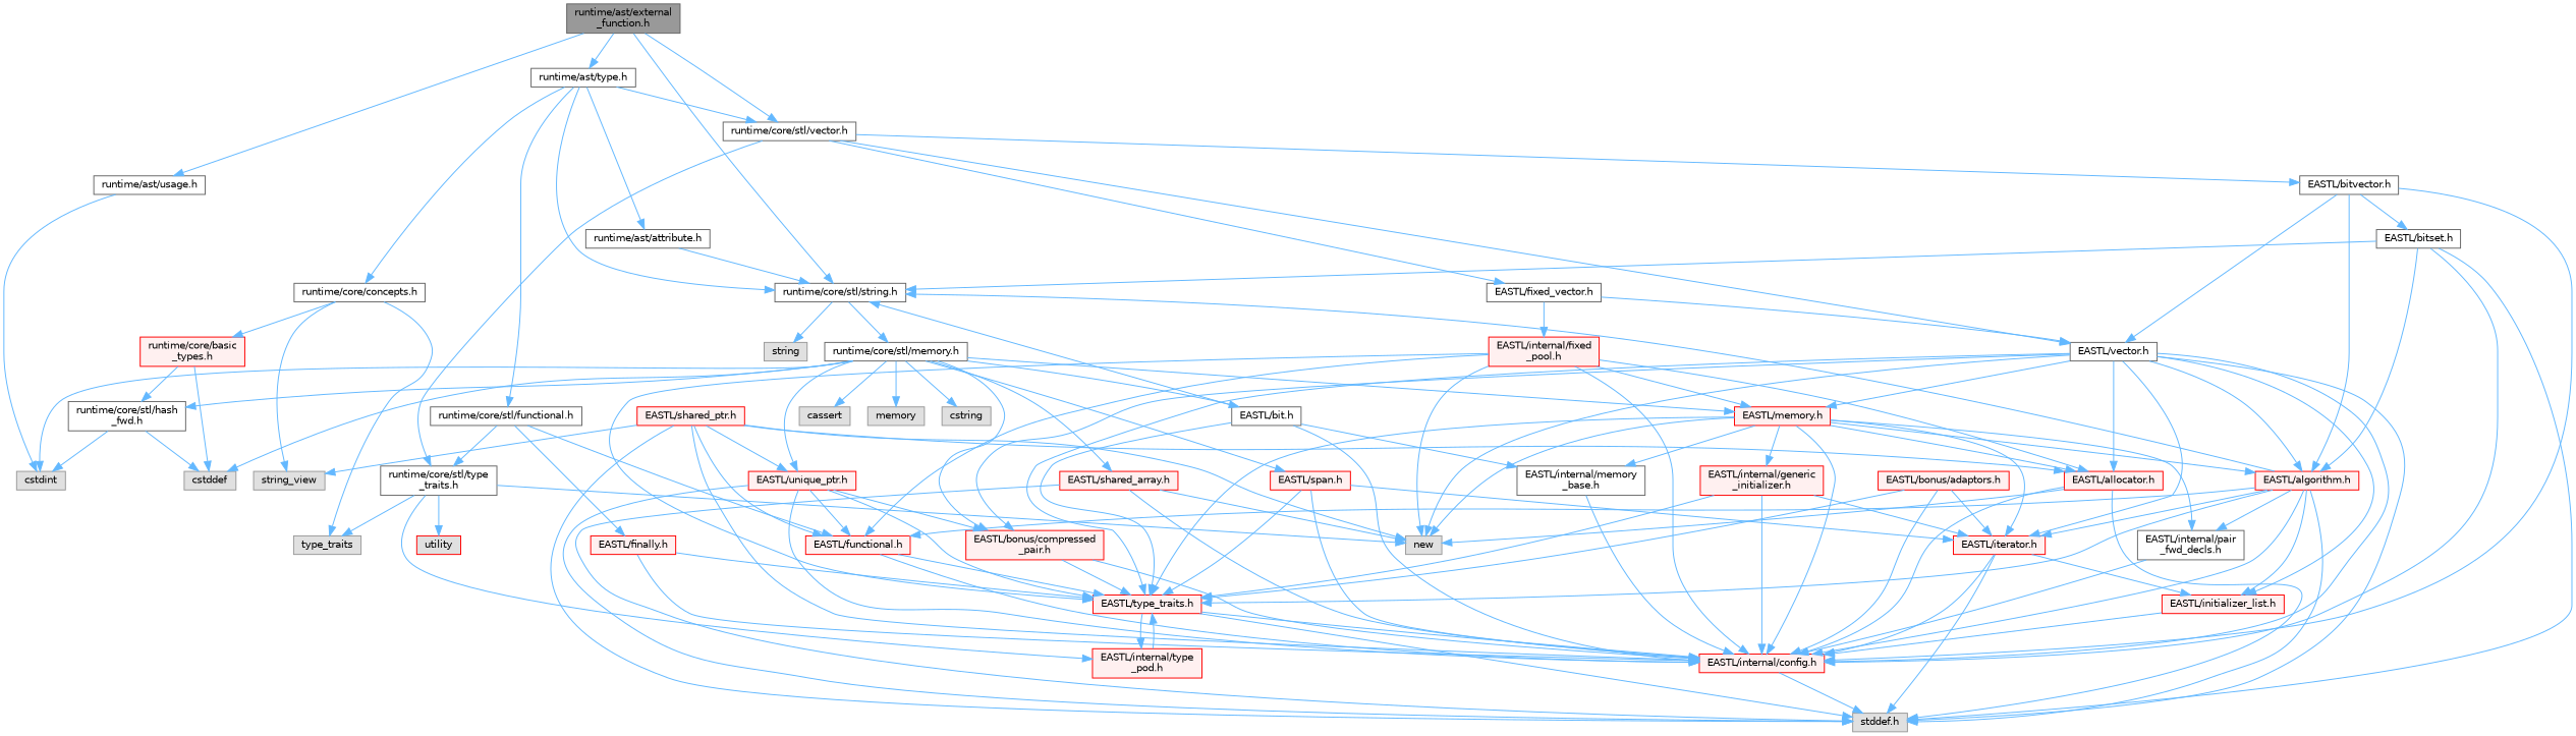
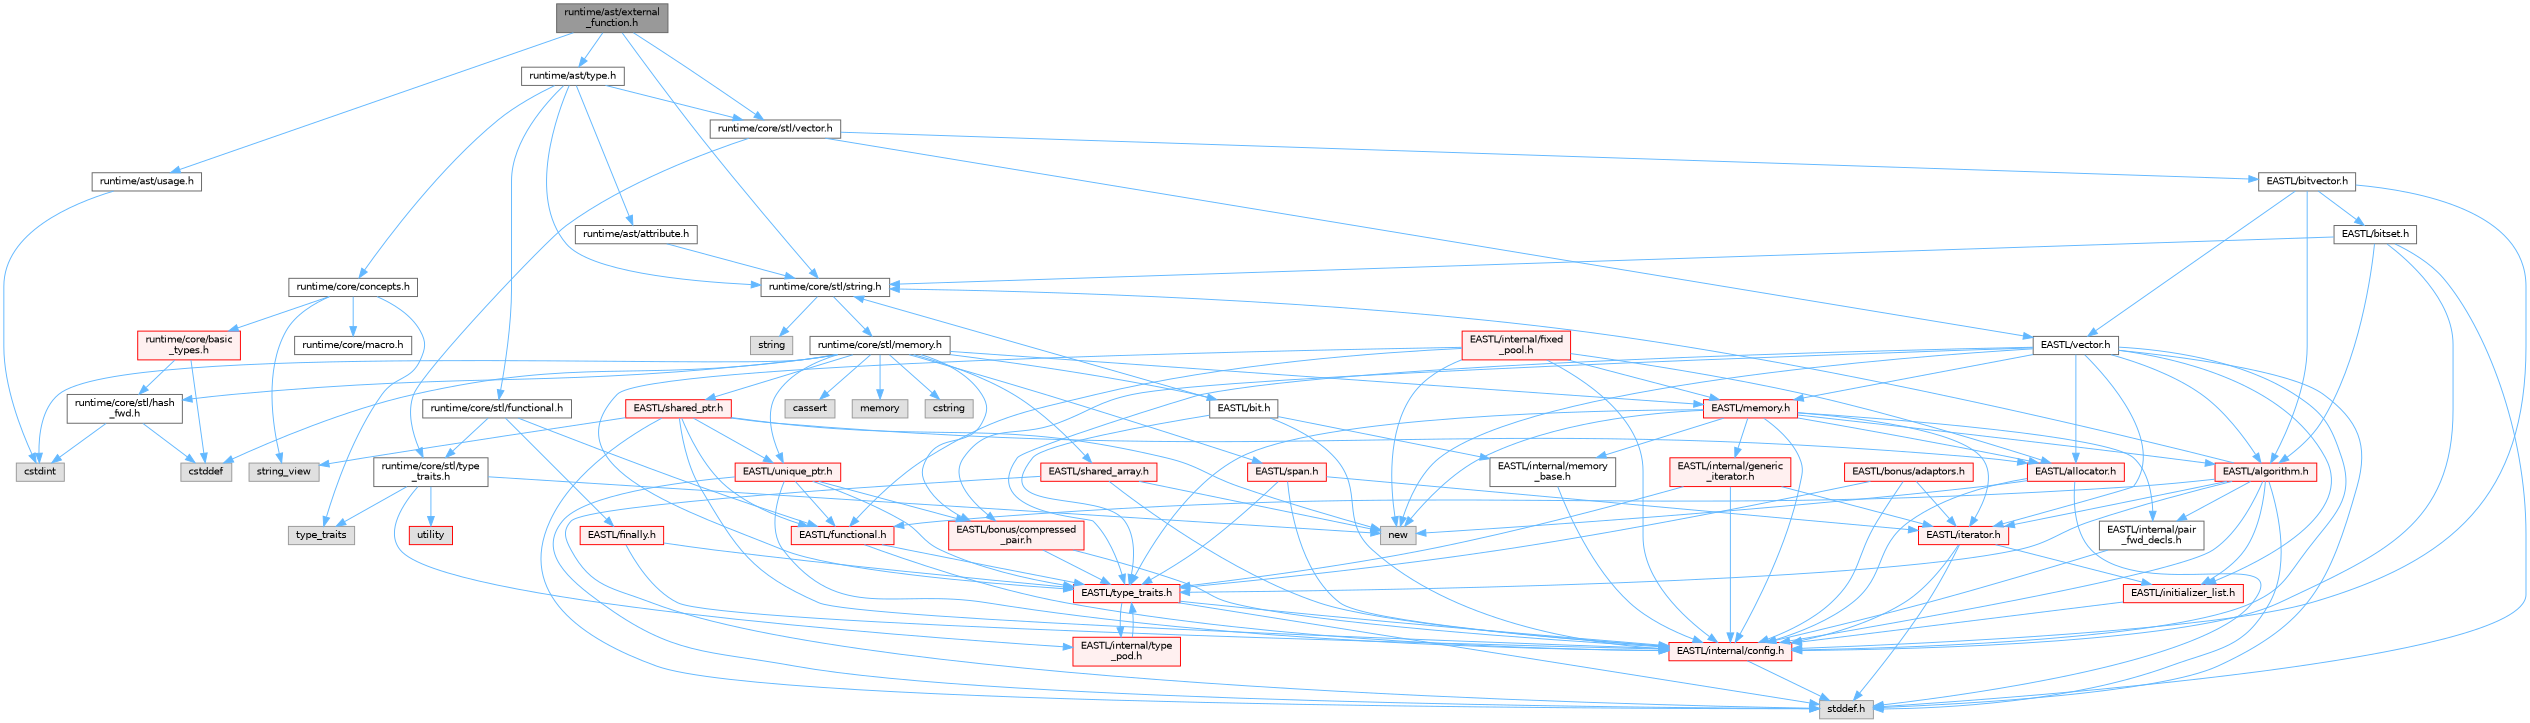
  digraph {
    node [color=red fillcolor="#FFF0F0" fontname=Helvetica fontsize=10 shape=box style=filled]
    edge [color=steelblue1 fontname=Helvetica fontsize=10 labelfontname=Helvetica labelfontsize=10 style=solid]
    n1 [color=gray40 fillcolor=grey60 fontcolor=black height=0.2 label="runtime/ast/external\l_function.h" width=0.4]
    n2 [color=grey40 fillcolor=white height=0.2 label="runtime/core/stl/string.h" width=0.4]
    n3 [color=grey40 fillcolor=white height=0.2 label="runtime/core/stl/vector.h" width=0.4]
    n4 [color=grey40 fillcolor=white height=0.2 label="runtime/ast/usage.h" width=0.4]
    n5 [color=grey40 fillcolor=white height=0.2 label="runtime/ast/type.h" width=0.4]
    n6 [color=grey60 fillcolor="#E0E0E0" height=0.2 label=string width=0.4]
    n7 [color=grey40 fillcolor=white height=0.2 label="runtime/core/stl/memory.h" width=0.4]
    n8 [color=grey40 fillcolor=white height=0.2 label="EASTL/vector.h" width=0.4]
-   n9 [color=grey40 fillcolor=white height=0.2 label="EASTL/fixed_vector.h" width=0.4]
    n10 [color=grey40 fillcolor=white height=0.2 label="EASTL/bitvector.h" width=0.4]
    n11 [color=grey40 fillcolor=white height=0.2 label="runtime/core/stl/type\l_traits.h" width=0.4]
    n12 [color=grey60 fillcolor="#E0E0E0" height=0.2 label=cstdint width=0.4]
    n13 [color=grey40 fillcolor=white height=0.2 label="runtime/core/stl/functional.h" width=0.4]
    n14 [color=grey40 fillcolor=white height=0.2 label="runtime/core/concepts.h" width=0.4]
    n15 [color=grey40 fillcolor=white height=0.2 label="runtime/ast/attribute.h" width=0.4]
    n16 [color=grey60 fillcolor="#E0E0E0" height=0.2 label=string_view width=0.4]
    n17 [color=grey60 fillcolor="#E0E0E0" height=0.2 label=cstddef width=0.4]
    n18 [color=grey60 fillcolor="#E0E0E0" height=0.2 label=cassert width=0.4]
    n19 [color=grey60 fillcolor="#E0E0E0" height=0.2 label=memory width=0.4]
    n20 [color=grey60 fillcolor="#E0E0E0" height=0.2 label=cstring width=0.4]
    n21 [color=grey40 fillcolor=white height=0.2 label="EASTL/bit.h" width=0.4]
    n22 [height=0.2 label="EASTL/memory.h" width=0.4]
    n23 [height=0.2 label="EASTL/shared_array.h" width=0.4]
    n24 [height=0.2 label="EASTL/unique_ptr.h" width=0.4]
    n25 [height=0.2 label="EASTL/bonus/compressed\l_pair.h" width=0.4]
    n26 [height=0.2 label="EASTL/shared_ptr.h" width=0.4]
    n27 [height=0.2 label="EASTL/span.h" width=0.4]
    n28 [color=grey40 fillcolor=white height=0.2 label="runtime/core/stl/hash\l_fwd.h" width=0.4]
    n29 [height=0.2 label="EASTL/internal/config.h" width=0.4]
    n30 [color=grey40 fillcolor=white height=0.2 label="EASTL/internal/memory\l_base.h" width=0.4]
    n31 [height=0.2 label="EASTL/type_traits.h" width=0.4]
-   n32 [height=0.2 label="EASTL/internal/generic\l_initializer.h" width=0.4]
+   n32 [height=0.2 label="EASTL/internal/generic\l_iterator.h" width=0.4]
    n33 [height=0.2 label="EASTL/iterator.h" width=0.4]
    n34 [color=grey40 fillcolor=white height=0.2 label="EASTL/internal/pair\l_fwd_decls.h" width=0.4]
    n35 [height=0.2 label="EASTL/algorithm.h" width=0.4]
    n36 [height=0.2 label="EASTL/allocator.h" width=0.4]
    n37 [color=grey60 fillcolor="#E0E0E0" height=0.2 label=new width=0.4]
    n38 [color=grey60 fillcolor="#E0E0E0" height=0.2 label="stddef.h" width=0.4]
    n39 [height=0.2 label="EASTL/functional.h" width=0.4]
    n40 [height=0.2 label="EASTL/internal/type\l_pod.h" width=0.4]
    n41 [height=0.2 label="EASTL/initializer_list.h" width=0.4]
    n42 [height=0.2 label="EASTL/internal/fixed\l_pool.h" width=0.4]
    n43 [color=grey40 fillcolor=white height=0.2 label="EASTL/bitset.h" width=0.4]
    n44 [fillcolor="#E0E0E0" height=0.2 label=utility width=0.4]
    n45 [color=grey60 fillcolor="#E0E0E0" height=0.2 label=type_traits width=0.4]
    n46 [height=0.2 label="EASTL/finally.h" width=0.4]
+   n47 [color=grey40 fillcolor=white height=0.2 label="runtime/core/macro.h" width=0.4]
    n48 [height=0.2 label="runtime/core/basic\l_types.h" width=0.4]
    n49 [height=0.2 label="EASTL/bonus/adaptors.h" width=0.4]
    n1 -> n2
    n1 -> n3
    n1 -> n4
    n1 -> n5
    n2 -> n6
    n2 -> n7
    n3 -> n8
-   n3 -> n9
    n3 -> n10
    n3 -> n11
    n4 -> n12
    n5 -> n2
    n5 -> n3
    n5 -> n13
    n5 -> n14
    n5 -> n15
    n7 -> n12
    n7 -> n17
    n7 -> n18
    n7 -> n19
    n7 -> n20
    n7 -> n21
    n7 -> n22
    n7 -> n23
    n7 -> n24
    n7 -> n25
+   n7 -> n26
    n7 -> n27
    n7 -> n28
    n8 -> n22
    n8 -> n25
    n8 -> n29
    n8 -> n31
    n8 -> n33
    n8 -> n35
    n8 -> n36
    n8 -> n37
    n8 -> n38
    n8 -> n41
-   n9 -> n8
-   n9 -> n42
    n10 -> n8
    n10 -> n29
    n10 -> n35
    n10 -> n43
    n11 -> n37
    n11 -> n40
    n11 -> n44
    n11 -> n45
    n13 -> n11
    n13 -> n39
    n13 -> n46
    n14 -> n16
    n14 -> n45
+   n14 -> n47
    n14 -> n48
    n15 -> n2
    n21 -> n2
    n21 -> n29
    n21 -> n30
    n21 -> n31
    n22 -> n29
    n22 -> n30
    n22 -> n31
    n22 -> n32
    n22 -> n33
    n22 -> n34
    n22 -> n35
    n22 -> n36
    n22 -> n37
    n23 -> n29
    n23 -> n37
    n23 -> n38
    n24 -> n25
    n24 -> n29
    n24 -> n31
    n24 -> n38
    n24 -> n39
    n25 -> n29
    n25 -> n31
    n26 -> n16
    n26 -> n24
    n26 -> n29
    n26 -> n36
    n26 -> n37
    n26 -> n38
    n26 -> n39
    n27 -> n29
    n27 -> n31
    n27 -> n33
    n28 -> n12
    n28 -> n17
    n29 -> n38
    n30 -> n29
    n31 -> n29
    n31 -> n38
    n31 -> n40
    n32 -> n29
    n32 -> n31
    n32 -> n33
    n33 -> n29
    n33 -> n38
    n33 -> n41
    n34 -> n29
    n35 -> n2
    n35 -> n29
    n35 -> n31
    n35 -> n33
    n35 -> n34
    n35 -> n38
    n35 -> n39
    n35 -> n41
    n36 -> n29
    n36 -> n37
    n36 -> n38
    n39 -> n29
    n39 -> n31
    n40 -> n31
    n41 -> n29
    n42 -> n22
    n42 -> n29
    n42 -> n31
    n42 -> n36
    n42 -> n37
    n42 -> n39
    n43 -> n2
    n43 -> n29
    n43 -> n35
    n43 -> n38
    n46 -> n29
    n46 -> n31
    n48 -> n17
    n48 -> n28
    n49 -> n29
    n49 -> n31
    n49 -> n33
  }
